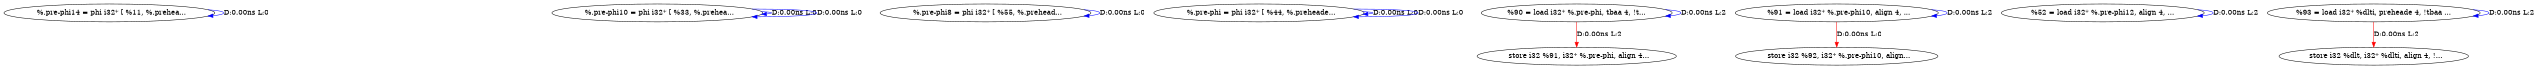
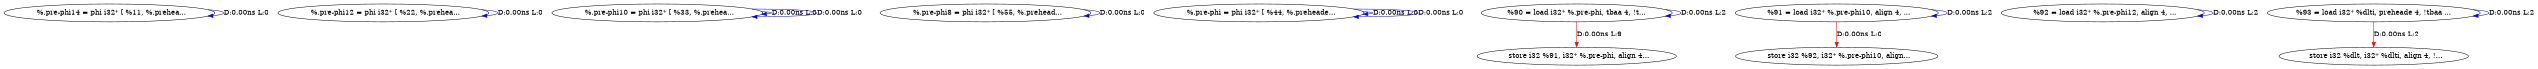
  digraph {
    edge [color=blue]
    n1 [label="  %.pre-phi14 = phi i32* [ %11, %.prehea..."]
+   n2 [label="  %.pre-phi12 = phi i32* [ %22, %.prehea..."]
    n3 [label="  %.pre-phi10 = phi i32* [ %33, %.prehea..."]
    n4 [label="  %.pre-phi8 = phi i32* [ %55, %.prehead..."]
    n5 [label="  %.pre-phi = phi i32* [ %44, %.preheade..."]
    n6 [label="%90 = load i32* %.pre-phi, tbaa 4, !t..."]
    n7 [label="  store i32 %91, i32* %.pre-phi, align 4..."]
    n8 [label="  %91 = load i32* %.pre-phi10, align 4, ..."]
    n9 [label="  store i32 %92, i32* %.pre-phi10, align..."]
-   n10 [label="%52 = load i32* %.pre-phi12, align 4, ..."]
+   n10 [label="  %92 = load i32* %.pre-phi12, align 4, ..."]
    n11 [label="%93 = load i32* %dlti, preheade 4, !tbaa ..."]
    n12 [label="  store i32 %dlt, i32* %dlti, align 4, !..."]
    n1 -> n1 [label="D:0.00ns L:0"]
+   n2 -> n2 [label="D:0.00ns L:0"]
    n3 -> n3 [label="D:0.00ns L:0"]
    n3 -> n3 [label="D:0.00ns L:0"]
    n4 -> n4 [label="D:0.00ns L:0"]
    n5 -> n5 [label="D:0.00ns L:0"]
    n5 -> n5 [label="D:0.00ns L:0"]
    n6 -> n6 [label="D:0.00ns L:2"]
-   n6 -> n7 [color=red label="D:0.00ns L:2"]
+   n6 -> n7 [color=red label="D:0.00ns L:9"]
    n8 -> n8 [label="D:0.00ns L:2"]
    n8 -> n9 [color=red label="D:0.00ns L:0"]
    n10 -> n10 [label="D:0.00ns L:2"]
    n11 -> n11 [label="D:0.00ns L:2"]
    n11 -> n12 [color=red label="D:0.00ns L:2"]
  }
